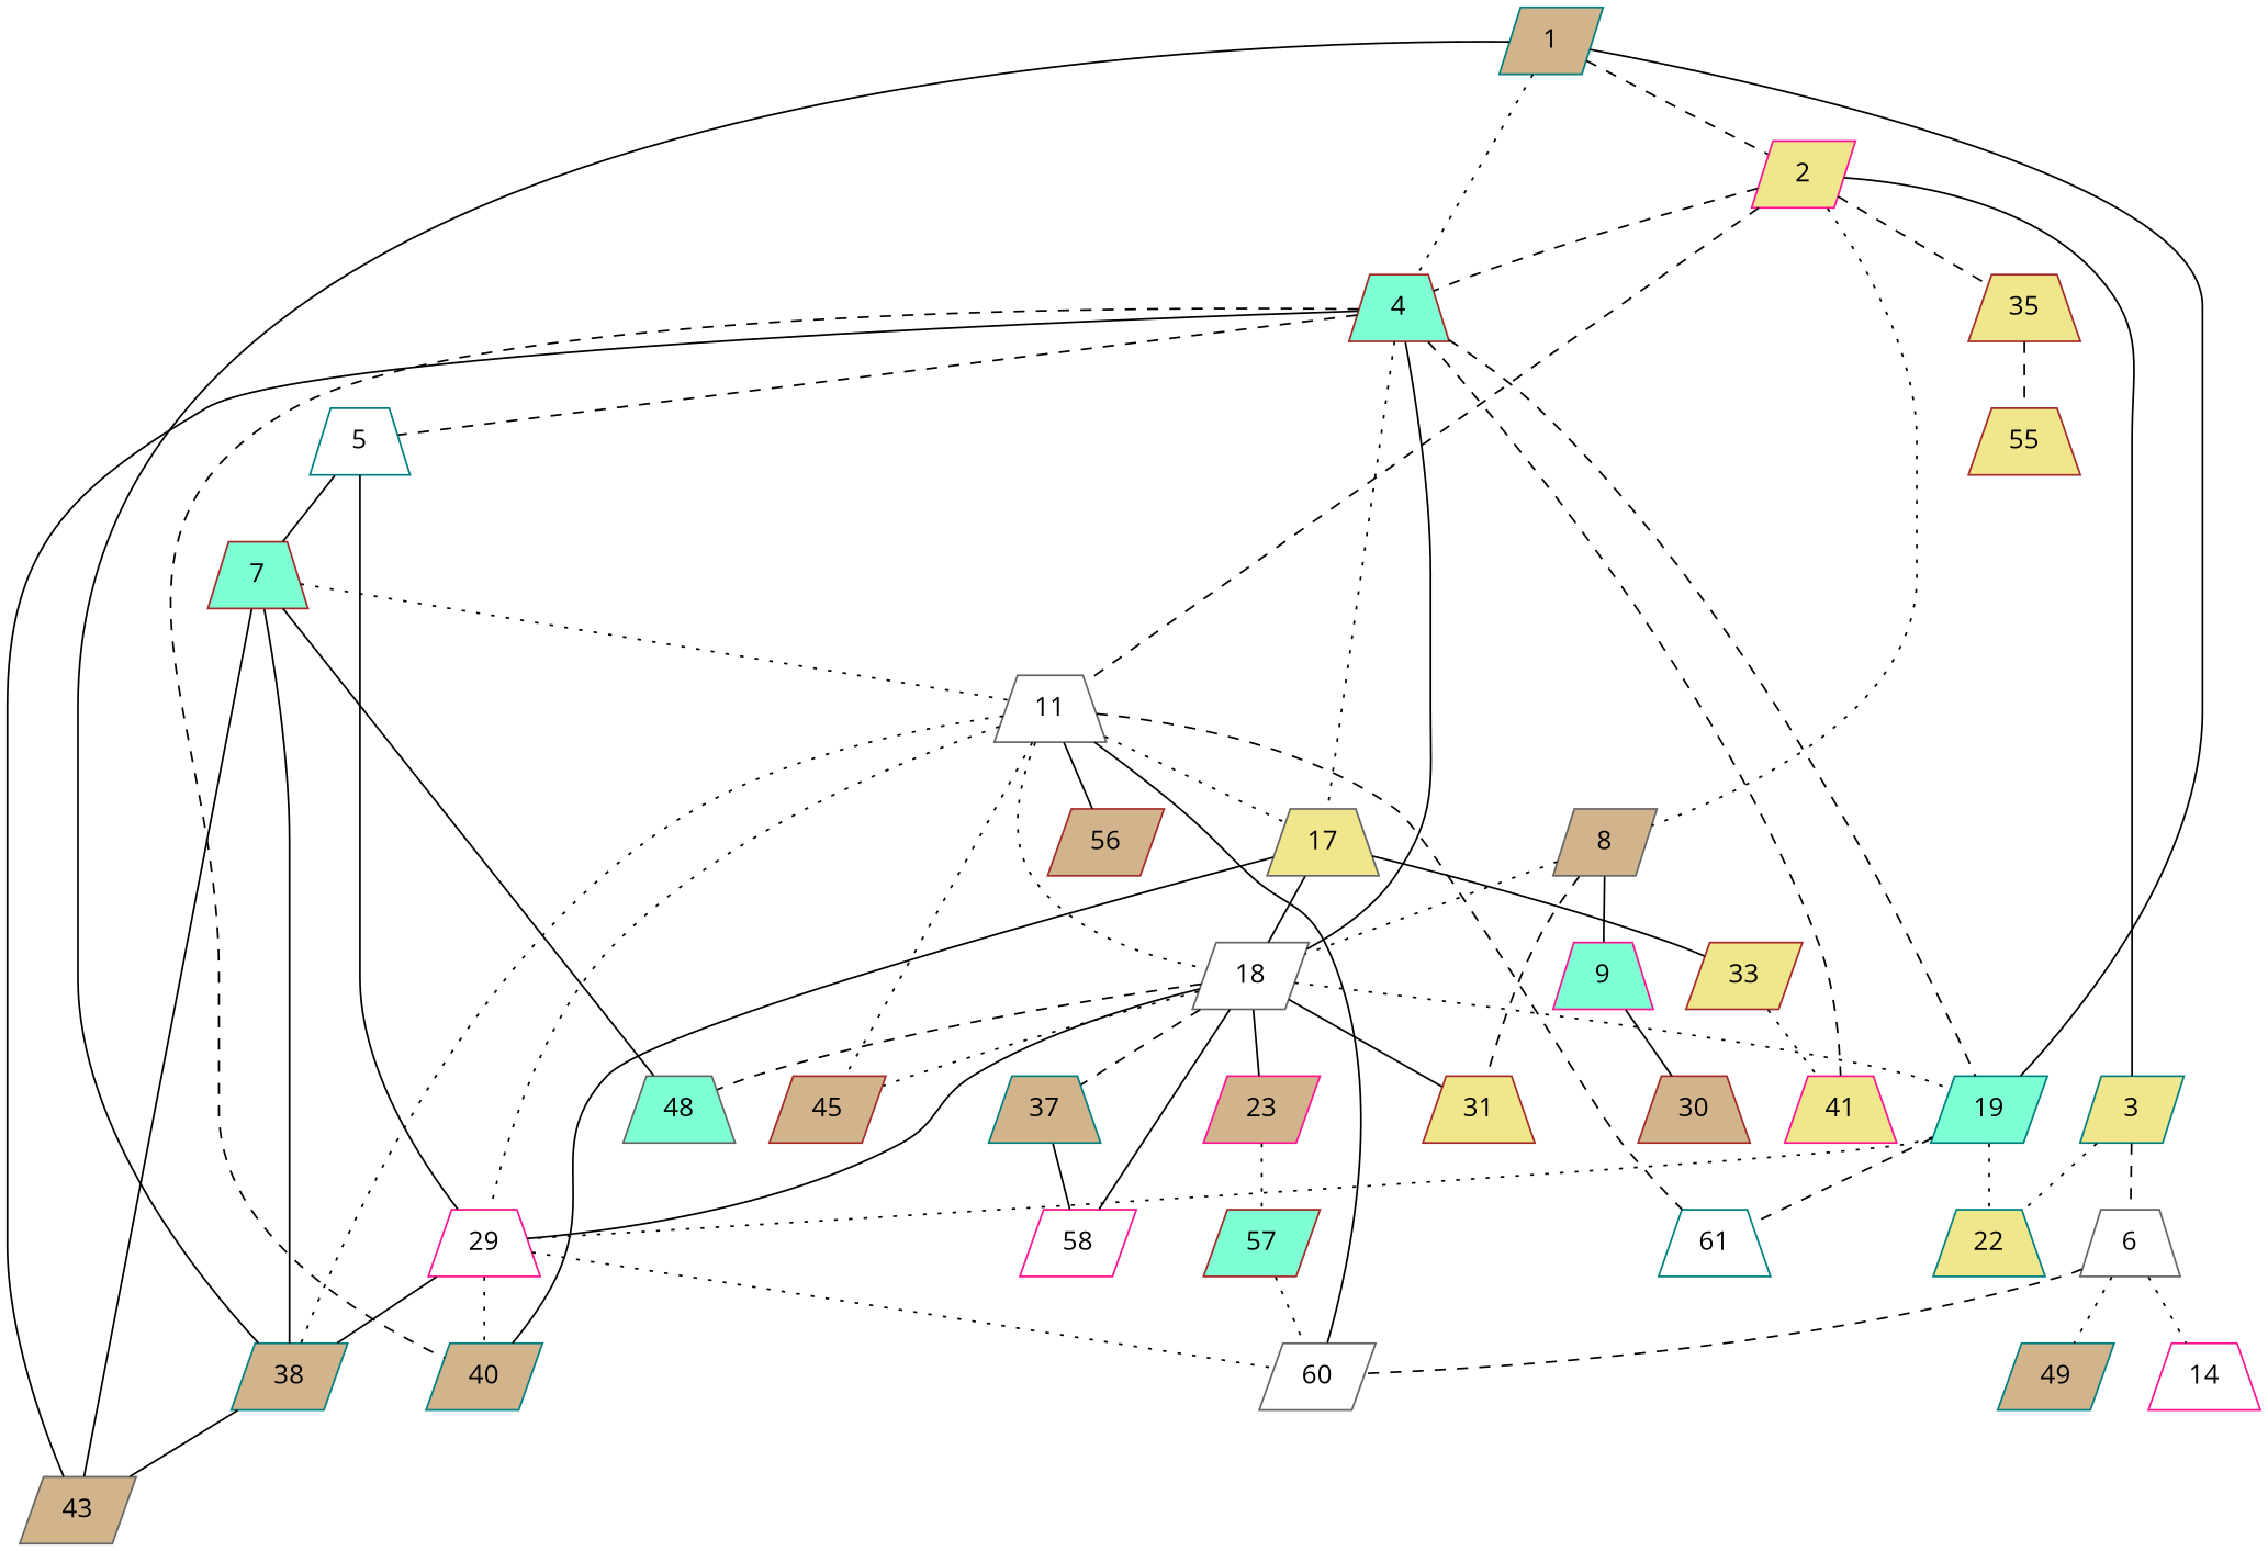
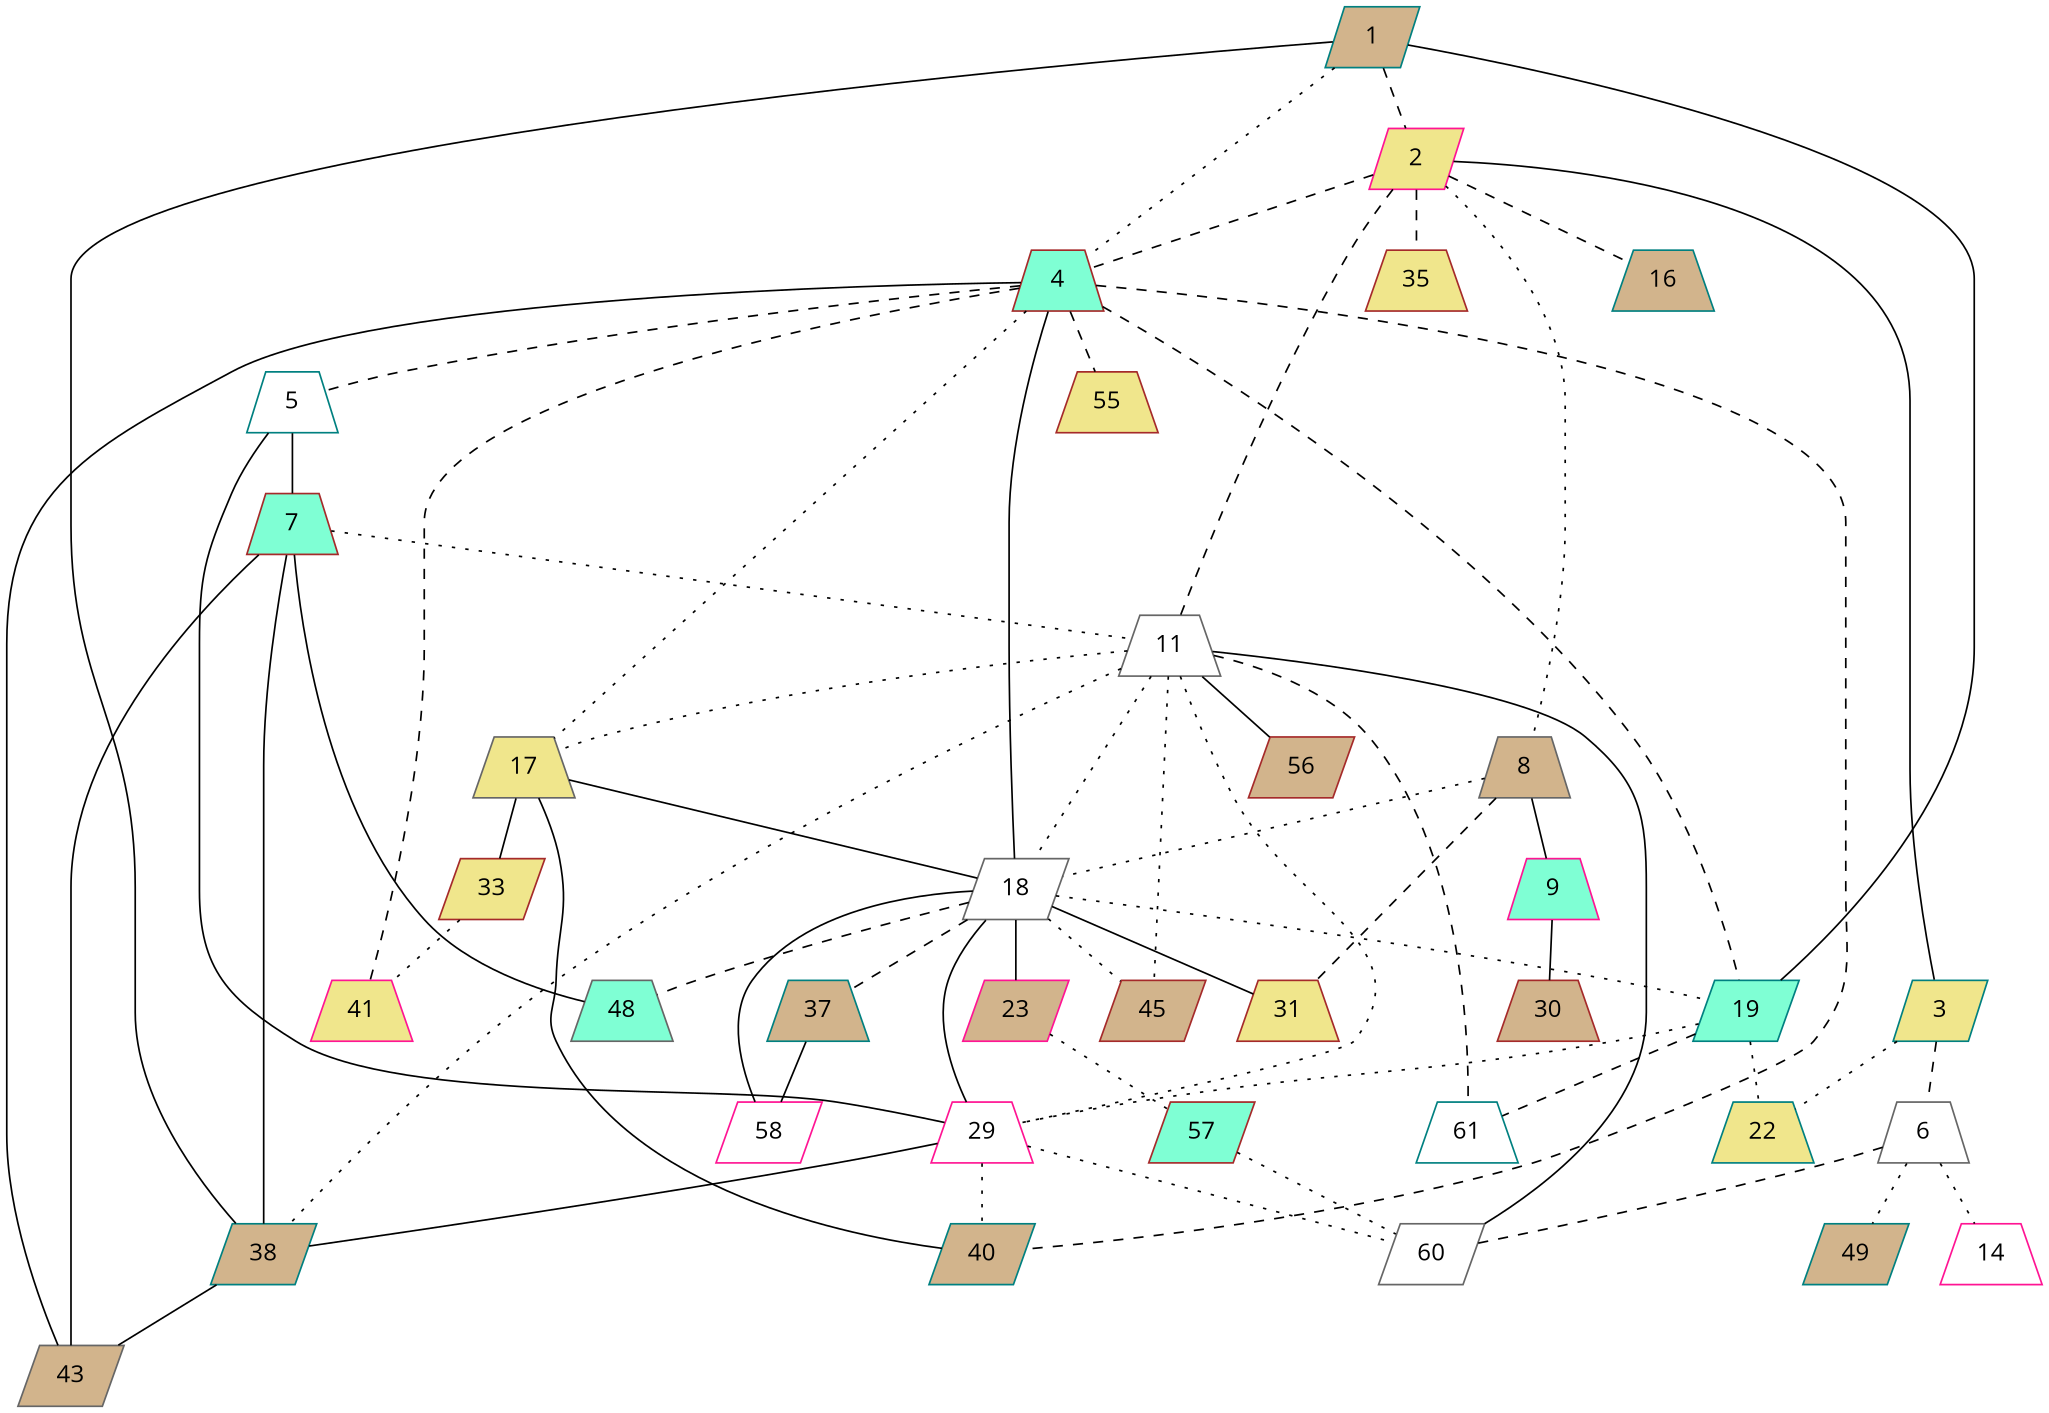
  graph {
    fontname="Open Sans"
    node [color=teal fillcolor=tan fontname="Open Sans" shape=trapezium style=filled]
    edge [fontname="Open Sans" style=solid]
    1 [shape=parallelogram]
    2 [color=deeppink fillcolor=khaki shape=parallelogram]
    4 [color=brown fillcolor=aquamarine super="+68+20"]
    19 [fillcolor=aquamarine shape=parallelogram super="+34+67"]
    38 [shape=parallelogram super="+54+65"]
    3 [fillcolor=khaki shape=parallelogram]
-   8 [color=gray40 shape=parallelogram super="+53"]
+   8 [color=gray40 super="+53"]
    11 [color=gray40 fillcolor=white super="+12"]
+   16
    35 [color=brown fillcolor=khaki]
    5 [fillcolor=white]
    17 [color=gray40 fillcolor=khaki]
    18 [color=gray40 fillcolor=white shape=parallelogram super="+26+21+25"]
    40 [shape=parallelogram super="+46"]
    41 [color=deeppink fillcolor=khaki]
    43 [color=gray40 shape=parallelogram super="+72"]
    55 [color=brown fillcolor=khaki]
    29 [color=deeppink fillcolor=white super="+63+44"]
    22 [fillcolor=khaki]
    61 [fillcolor=white]
    60 [color=gray40 fillcolor=white shape=parallelogram]
    6 [color=gray40 fillcolor=white super="+28"]
    9 [color=deeppink fillcolor=aquamarine]
    31 [color=brown fillcolor=khaki super="+59+50+39"]
    45 [color=brown shape=parallelogram super="+64"]
    56 [color=brown shape=parallelogram]
    14 [color=deeppink fillcolor=white super="+73"]
    49 [shape=parallelogram]
    7 [color=brown fillcolor=aquamarine super="+10+51"]
    33 [color=brown fillcolor=khaki shape=parallelogram super="+36+62"]
    48 [color=gray40 fillcolor=aquamarine]
    23 [color=deeppink shape=parallelogram]
    37
    58 [color=deeppink fillcolor=white shape=parallelogram]
    30 [color=brown]
    57 [color=brown fillcolor=aquamarine shape=parallelogram]
    1 -- 2 [style=dashed]
    1 -- 4 [style=dotted]
    1 -- 19
    1 -- 38
    2 -- 4 [style=dashed]
    2 -- 3
    2 -- 8 [style=dotted]
    2 -- 11 [style=dashed]
+   2 -- 16 [style=dashed]
    2 -- 35 [style=dashed]
    4 -- 19 [style=dashed]
    4 -- 5 [style=dashed]
    4 -- 17 [style=dotted]
    4 -- 18
    4 -- 40 [style=dashed]
    4 -- 41 [style=dashed]
    4 -- 43
-   35 -- 55 [style=dashed]
+   4 -- 55 [style=dashed]
    19 -- 29 [style=dotted]
    19 -- 22 [style=dotted]
    19 -- 61 [style=dashed]
    38 -- 43
    3 -- 22 [style=dotted]
    3 -- 6 [style=dashed]
    8 -- 18 [style=dotted]
    8 -- 9
    8 -- 31 [style=dashed]
    11 -- 38 [style=dotted]
    11 -- 17 [style=dotted]
    11 -- 18 [style=dotted]
    11 -- 29 [style=dotted]
    11 -- 61 [style=dashed]
    11 -- 60
    11 -- 45 [style=dotted]
    11 -- 56
    5 -- 29
    5 -- 7
    17 -- 18
    17 -- 40
    17 -- 33
    18 -- 19 [style=dotted]
    18 -- 29
    18 -- 31 [weight=2]
    18 -- 45 [style=dotted]
    18 -- 48 [style=dashed]
    18 -- 23
    18 -- 37 [style=dashed]
    18 -- 58
    29 -- 38
    29 -- 40 [style=dotted]
    29 -- 60 [style=dotted]
    6 -- 60 [style=dashed]
    6 -- 14 [style=dotted]
    6 -- 49 [style=dotted]
    9 -- 30
    7 -- 38
    7 -- 11 [style=dotted]
    7 -- 43 [weight=2]
    7 -- 48
    33 -- 41 [style=dotted]
    23 -- 57 [style=dotted]
    37 -- 58
    57 -- 60 [style=dotted]
  }
